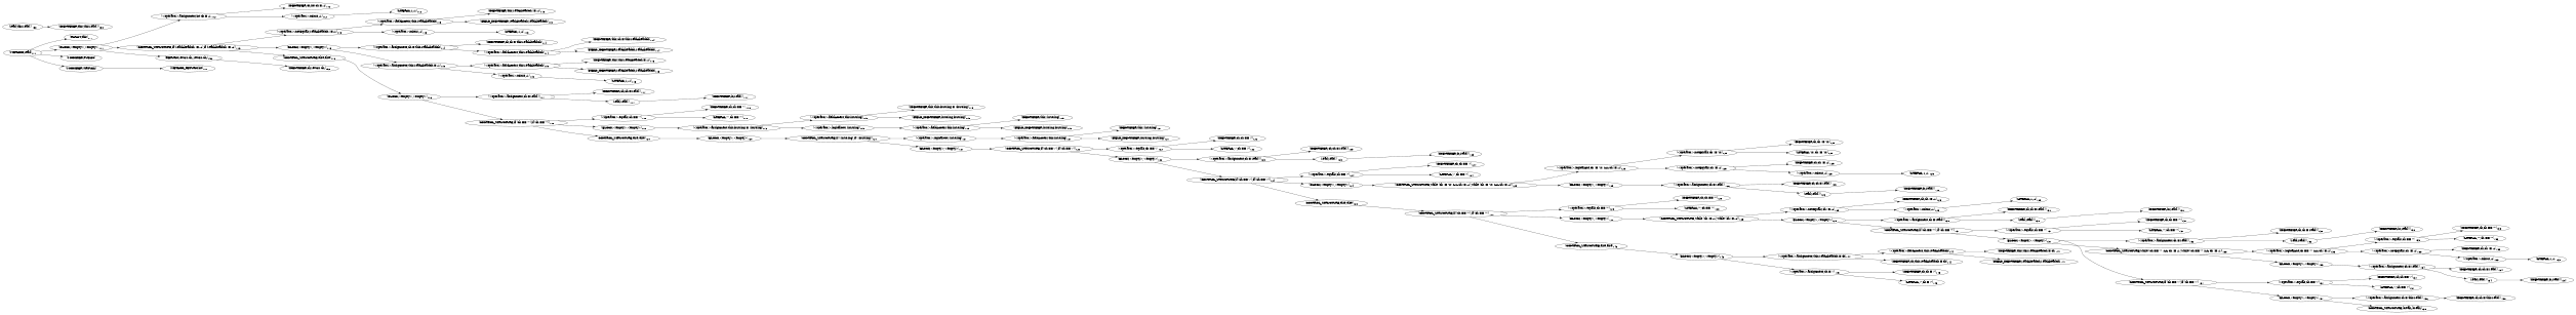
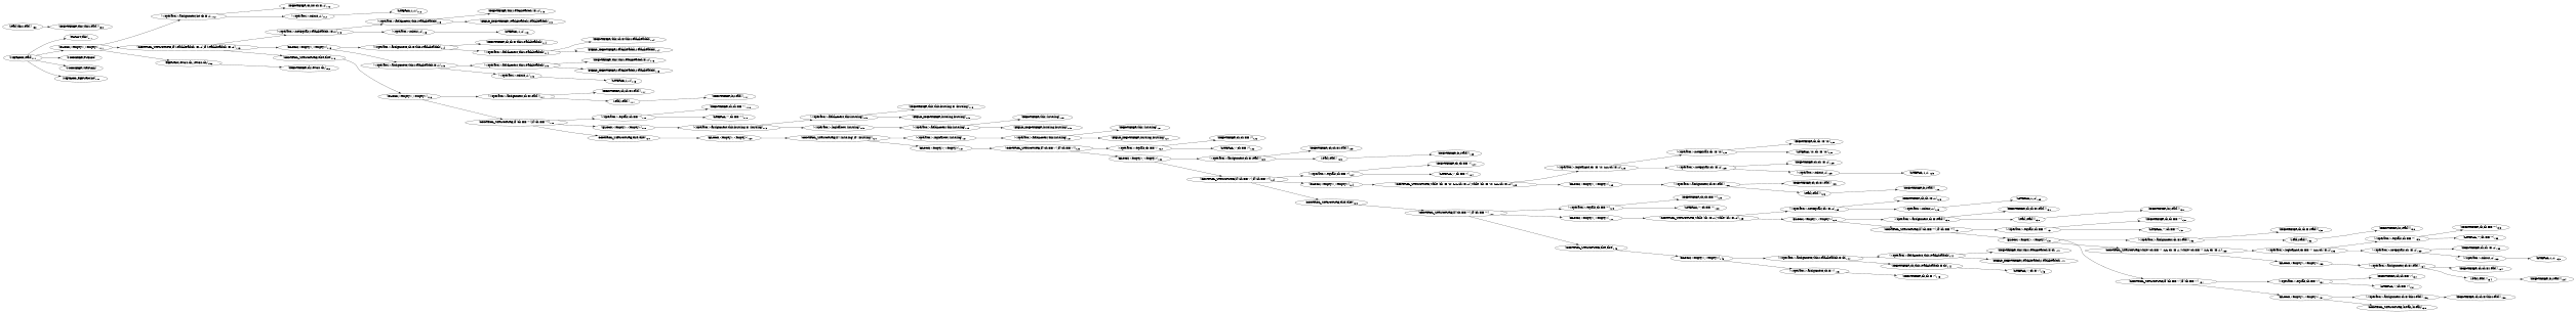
  digraph {
    rankdir=LR
    n1 [label=<(METHOD,read)<SUB>111</SUB>>]
    n2 [label=<(PARAM,this)<SUB>211</SUB>>]
    n3 [label=<(BLOCK,&lt;empty&gt;,&lt;empty&gt;)<SUB>111</SUB>>]
    n4 [label=<(MODIFIER,PUBLIC)>]
    n5 [label=<(MODIFIER,VIRTUAL)>]
    n6 [label=<(METHOD_RETURN,int)<SUB>111</SUB>>]
    n7 [label=<(&lt;operator&gt;.assignment,int ch = -1)<SUB>112</SUB>>]
    n8 [label=<(CONTROL_STRUCTURE,if (readAheadCh != -1),if (readAheadCh != -1))<SUB>113</SUB>>]
    n9 [label=<(RETURN,return ch;,return ch;)<SUB>152</SUB>>]
    n10 [label=<(IDENTIFIER,ch,int ch = -1)<SUB>112</SUB>>]
    n11 [label=<(&lt;operator&gt;.minus,-1)<SUB>112</SUB>>]
    n12 [label=<(&lt;operator&gt;.notEquals,readAheadCh != -1)<SUB>113</SUB>>]
    n13 [label=<(BLOCK,&lt;empty&gt;,&lt;empty&gt;)<SUB>113</SUB>>]
    n14 [label=<(CONTROL_STRUCTURE,else,else)<SUB>116</SUB>>]
    n15 [label=<(IDENTIFIER,ch,return ch;)<SUB>152</SUB>>]
    n16 [label=<(LITERAL,1,-1)<SUB>112</SUB>>]
    n17 [label=<(&lt;operator&gt;.fieldAccess,this.readAheadCh)<SUB>113</SUB>>]
    n18 [label=<(&lt;operator&gt;.minus,-1)<SUB>113</SUB>>]
    n19 [label=<(&lt;operator&gt;.assignment,ch = this.readAheadCh)<SUB>114</SUB>>]
    n20 [label=<(&lt;operator&gt;.assignment,this.readAheadCh = -1)<SUB>115</SUB>>]
    n21 [label=<(BLOCK,&lt;empty&gt;,&lt;empty&gt;)<SUB>116</SUB>>]
    n22 [label=<(IDENTIFIER,this,readAheadCh != -1)<SUB>113</SUB>>]
    n23 [label=<(FIELD_IDENTIFIER,readAheadCh,readAheadCh)<SUB>113</SUB>>]
    n24 [label=<(LITERAL,1,-1)<SUB>113</SUB>>]
    n25 [label=<(IDENTIFIER,ch,ch = this.readAheadCh)<SUB>114</SUB>>]
    n26 [label=<(&lt;operator&gt;.fieldAccess,this.readAheadCh)<SUB>114</SUB>>]
    n27 [label=<(&lt;operator&gt;.fieldAccess,this.readAheadCh)<SUB>115</SUB>>]
    n28 [label=<(&lt;operator&gt;.minus,-1)<SUB>115</SUB>>]
    n29 [label=<(IDENTIFIER,this,ch = this.readAheadCh)<SUB>114</SUB>>]
    n30 [label=<(FIELD_IDENTIFIER,readAheadCh,readAheadCh)<SUB>114</SUB>>]
    n31 [label=<(IDENTIFIER,this,this.readAheadCh = -1)<SUB>116</SUB>>]
    n32 [label=<(FIELD_IDENTIFIER,readAheadCh,readAheadCh)<SUB>115</SUB>>]
    n33 [label=<(LITERAL,1,-1)<SUB>115</SUB>>]
    n34 [label=<(&lt;operator&gt;.assignment,ch = read())<SUB>117</SUB>>]
    n35 [label=<(CONTROL_STRUCTURE,if (ch == '&quot;'),if (ch == '&quot;'))<SUB>118</SUB>>]
    n36 [label=<(IDENTIFIER,ch,ch = read())<SUB>117</SUB>>]
    n37 [label=<(read,read())<SUB>117</SUB>>]
    n38 [label=<(&lt;operator&gt;.equals,ch == '&quot;')<SUB>118</SUB>>]
    n39 [label=<(BLOCK,&lt;empty&gt;,&lt;empty&gt;)<SUB>118</SUB>>]
    n40 [label=<(CONTROL_STRUCTURE,else,else)<SUB>120</SUB>>]
    n41 [label=<(IDENTIFIER,in,read())<SUB>117</SUB>>]
    n42 [label=<(IDENTIFIER,ch,ch == '&quot;')<SUB>118</SUB>>]
    n43 [label=<(LITERAL,'&quot;',ch == '&quot;')<SUB>118</SUB>>]
    n44 [label=<(&lt;operator&gt;.assignment,this.inString = !inString)<SUB>113</SUB>>]
    n45 [label=<(BLOCK,&lt;empty&gt;,&lt;empty&gt;)<SUB>120</SUB>>]
    n46 [label=<(&lt;operator&gt;.fieldAccess,this.inString)<SUB>119</SUB>>]
    n47 [label=<(&lt;operator&gt;.logicalNot,!inString)<SUB>119</SUB>>]
    n48 [label=<(IDENTIFIER,this,this.inString = !inString)<SUB>119</SUB>>]
    n49 [label=<(FIELD_IDENTIFIER,inString,inString)<SUB>119</SUB>>]
    n50 [label=<(&lt;operator&gt;.fieldAccess,this.inString)<SUB>119</SUB>>]
    n51 [label=<(IDENTIFIER,this,!inString)<SUB>119</SUB>>]
    n52 [label=<(FIELD_IDENTIFIER,inString,inString)<SUB>119</SUB>>]
    n53 [label=<(CONTROL_STRUCTURE,if (!inString),if (!inString))<SUB>121</SUB>>]
    n54 [label=<(&lt;operator&gt;.logicalNot,!inString)<SUB>121</SUB>>]
    n55 [label=<(BLOCK,&lt;empty&gt;,&lt;empty&gt;)<SUB>121</SUB>>]
    n56 [label=<(&lt;operator&gt;.fieldAccess,this.inString)<SUB>121</SUB>>]
    n57 [label=<(CONTROL_STRUCTURE,if (ch == '/'),if (ch == '/'))<SUB>122</SUB>>]
    n58 [label=<(IDENTIFIER,this,!inString)<SUB>121</SUB>>]
    n59 [label=<(FIELD_IDENTIFIER,inString,inString)<SUB>121</SUB>>]
    n60 [label=<(&lt;operator&gt;.equals,ch == '/')<SUB>122</SUB>>]
    n61 [label=<(BLOCK,&lt;empty&gt;,&lt;empty&gt;)<SUB>122</SUB>>]
    n62 [label=<(IDENTIFIER,ch,ch == '/')<SUB>122</SUB>>]
    n63 [label=<(LITERAL,'/',ch == '/')<SUB>122</SUB>>]
    n64 [label=<(&lt;operator&gt;.assignment,ch = read())<SUB>123</SUB>>]
    n65 [label=<(CONTROL_STRUCTURE,if (ch == '/'),if (ch == '/'))<SUB>124</SUB>>]
    n66 [label=<(IDENTIFIER,ch,ch = read())<SUB>123</SUB>>]
    n67 [label=<(read,read())<SUB>123</SUB>>]
    n68 [label=<(&lt;operator&gt;.equals,ch == '/')<SUB>124</SUB>>]
    n69 [label=<(BLOCK,&lt;empty&gt;,&lt;empty&gt;)<SUB>124</SUB>>]
    n70 [label=<(CONTROL_STRUCTURE,else,else)<SUB>128</SUB>>]
    n71 [label=<(IDENTIFIER,in,read())<SUB>123</SUB>>]
    n72 [label=<(IDENTIFIER,ch,ch == '/')<SUB>124</SUB>>]
    n73 [label=<(LITERAL,'/',ch == '/')<SUB>124</SUB>>]
    n74 [label=<(CONTROL_STRUCTURE,while (ch != '\n' &amp;&amp; ch != -1),while (ch != '\n' &amp;&amp; ch != -1))<SUB>125</SUB>>]
    n75 [label=<(CONTROL_STRUCTURE,if (ch == '*'),if (ch == '*'))<SUB>128</SUB>>]
    n76 [label=<(&lt;operator&gt;.logicalAnd,ch != '\n' &amp;&amp; ch != -1)<SUB>125</SUB>>]
    n77 [label=<(BLOCK,&lt;empty&gt;,&lt;empty&gt;)<SUB>125</SUB>>]
    n78 [label=<(&lt;operator&gt;.notEquals,ch != '\n')<SUB>125</SUB>>]
    n79 [label=<(&lt;operator&gt;.notEquals,ch != -1)<SUB>125</SUB>>]
    n80 [label=<(&lt;operator&gt;.assignment,ch = read())<SUB>126</SUB>>]
    n81 [label=<(IDENTIFIER,ch,ch != '\n')<SUB>125</SUB>>]
    n82 [label=<(LITERAL,'\n',ch != '\n')<SUB>125</SUB>>]
    n83 [label=<(IDENTIFIER,ch,ch != -1)<SUB>125</SUB>>]
    n84 [label=<(&lt;operator&gt;.minus,-1)<SUB>125</SUB>>]
    n85 [label=<(LITERAL,1,-1)<SUB>125</SUB>>]
    n86 [label=<(IDENTIFIER,ch,ch = read())<SUB>126</SUB>>]
    n87 [label=<(read,read())<SUB>126</SUB>>]
    n88 [label=<(IDENTIFIER,in,read())<SUB>126</SUB>>]
    n89 [label=<(&lt;operator&gt;.equals,ch == '*')<SUB>128</SUB>>]
    n90 [label=<(BLOCK,&lt;empty&gt;,&lt;empty&gt;)<SUB>128</SUB>>]
    n91 [label=<(CONTROL_STRUCTURE,else,else)<SUB>143</SUB>>]
    n92 [label=<(IDENTIFIER,ch,ch == '*')<SUB>128</SUB>>]
    n93 [label=<(LITERAL,'*',ch == '*')<SUB>128</SUB>>]
    n94 [label=<(CONTROL_STRUCTURE,while (ch != -1),while (ch != -1))<SUB>125</SUB>>]
    n95 [label=<(BLOCK,&lt;empty&gt;,&lt;empty&gt;)<SUB>143</SUB>>]
    n96 [label=<(&lt;operator&gt;.notEquals,ch != -1)<SUB>129</SUB>>]
    n97 [label=<(BLOCK,&lt;empty&gt;,&lt;empty&gt;)<SUB>129</SUB>>]
    n98 [label=<(IDENTIFIER,ch,ch != -1)<SUB>129</SUB>>]
    n99 [label=<(&lt;operator&gt;.minus,-1)<SUB>129</SUB>>]
    n100 [label=<(&lt;operator&gt;.assignment,ch = read())<SUB>130</SUB>>]
    n101 [label=<(CONTROL_STRUCTURE,if (ch == '*'),if (ch == '*'))<SUB>131</SUB>>]
    n102 [label=<(LITERAL,1,-1)<SUB>129</SUB>>]
    n103 [label=<(IDENTIFIER,ch,ch = read())<SUB>130</SUB>>]
    n104 [label=<(read,read())<SUB>130</SUB>>]
    n105 [label=<(&lt;operator&gt;.equals,ch == '*')<SUB>131</SUB>>]
    n106 [label=<(BLOCK,&lt;empty&gt;,&lt;empty&gt;)<SUB>131</SUB>>]
    n107 [label=<(IDENTIFIER,in,read())<SUB>130</SUB>>]
    n108 [label=<(IDENTIFIER,ch,ch == '*')<SUB>131</SUB>>]
    n109 [label=<(LITERAL,'*',ch == '*')<SUB>131</SUB>>]
    n110 [label=<(&lt;operator&gt;.assignment,ch = read())<SUB>132</SUB>>]
    n111 [label=<(CONTROL_STRUCTURE,while (ch == '*' &amp;&amp; ch != -1),while (ch == '*' &amp;&amp; ch != -1))<SUB>133</SUB>>]
    n112 [label=<(CONTROL_STRUCTURE,if (ch == '/'),if (ch == '/'))<SUB>137</SUB>>]
    n113 [label=<(IDENTIFIER,ch,ch = read())<SUB>132</SUB>>]
    n114 [label=<(read,read())<SUB>132</SUB>>]
    n115 [label=<(&lt;operator&gt;.logicalAnd,ch == '*' &amp;&amp; ch != -1)<SUB>133</SUB>>]
    n116 [label=<(BLOCK,&lt;empty&gt;,&lt;empty&gt;)<SUB>133</SUB>>]
    n117 [label=<(&lt;operator&gt;.equals,ch == '/')<SUB>137</SUB>>]
    n118 [label=<(BLOCK,&lt;empty&gt;,&lt;empty&gt;)<SUB>137</SUB>>]
    n119 [label=<(IDENTIFIER,in,read())<SUB>132</SUB>>]
    n120 [label=<(&lt;operator&gt;.equals,ch == '*')<SUB>133</SUB>>]
    n121 [label=<(&lt;operator&gt;.notEquals,ch != -1)<SUB>133</SUB>>]
    n122 [label=<(&lt;operator&gt;.assignment,ch = read())<SUB>134</SUB>>]
    n123 [label=<(IDENTIFIER,ch,ch == '*')<SUB>133</SUB>>]
    n124 [label=<(LITERAL,'*',ch == '*')<SUB>133</SUB>>]
    n125 [label=<(IDENTIFIER,ch,ch != -1)<SUB>133</SUB>>]
    n126 [label=<(&lt;operator&gt;.minus,-1)<SUB>133</SUB>>]
    n127 [label=<(LITERAL,1,-1)<SUB>133</SUB>>]
    n128 [label=<(IDENTIFIER,ch,ch = read())<SUB>134</SUB>>]
    n129 [label=<(read,read())<SUB>134</SUB>>]
    n130 [label=<(IDENTIFIER,in,read())<SUB>134</SUB>>]
    n131 [label=<(IDENTIFIER,ch,ch == '/')<SUB>137</SUB>>]
    n132 [label=<(LITERAL,'/',ch == '/')<SUB>137</SUB>>]
    n133 [label=<(&lt;operator&gt;.assignment,ch = this.read())<SUB>136</SUB>>]
    n134 [label=<(CONTROL_STRUCTURE,break;,break;)<SUB>139</SUB>>]
    n135 [label=<(IDENTIFIER,ch,ch = this.read())<SUB>138</SUB>>]
    n136 [label=<(read,this.read())<SUB>138</SUB>>]
    n137 [label=<(IDENTIFIER,this,this.read())<SUB>138</SUB>>]
    n138 [label=<(&lt;operator&gt;.assignment,this.readAheadCh = ch)<SUB>144</SUB>>]
    n139 [label=<(&lt;operator&gt;.assignment,ch = '/')<SUB>145</SUB>>]
    n140 [label=<(&lt;operator&gt;.fieldAccess,this.readAheadCh)<SUB>144</SUB>>]
    n141 [label=<(IDENTIFIER,ch,this.readAheadCh = ch)<SUB>144</SUB>>]
    n142 [label=<(IDENTIFIER,ch,ch = '/')<SUB>145</SUB>>]
    n143 [label=<(LITERAL,'/',ch = '/')<SUB>145</SUB>>]
    n144 [label=<(IDENTIFIER,this,this.readAheadCh = ch)<SUB>144</SUB>>]
    n145 [label=<(FIELD_IDENTIFIER,readAheadCh,readAheadCh)<SUB>144</SUB>>]
    n1 -> n2
    n1 -> n3
    n1 -> n4
    n1 -> n5
-   n5 -> n6
+   n1 -> n6
    n3 -> n7
    n3 -> n8
    n3 -> n9
    n7 -> n10
    n7 -> n11
    n8 -> n12
    n8 -> n13
    n8 -> n14
    n9 -> n15
    n11 -> n16
    n12 -> n17
    n12 -> n18
    n13 -> n19
    n13 -> n20
    n14 -> n21
    n17 -> n22
    n17 -> n23
    n18 -> n24
    n19 -> n25
    n19 -> n26
    n20 -> n27
    n20 -> n28
    n21 -> n34
    n21 -> n35
    n26 -> n29
    n26 -> n30
    n27 -> n31
    n27 -> n32
    n28 -> n33
    n34 -> n36
    n34 -> n37
    n35 -> n38
    n35 -> n39
    n35 -> n40
    n37 -> n41
    n38 -> n42
    n38 -> n43
    n39 -> n44
    n40 -> n45
    n44 -> n46
    n44 -> n47
    n45 -> n53
    n46 -> n48
    n46 -> n49
    n47 -> n50
    n50 -> n51
    n50 -> n52
    n53 -> n54
    n53 -> n55
    n54 -> n56
    n55 -> n57
    n56 -> n58
    n56 -> n59
    n57 -> n60
    n57 -> n61
    n60 -> n62
    n60 -> n63
    n61 -> n64
    n61 -> n65
    n64 -> n66
    n64 -> n67
    n65 -> n68
    n65 -> n69
    n65 -> n70
    n67 -> n71
    n68 -> n72
    n68 -> n73
    n69 -> n74
    n70 -> n75
    n74 -> n76
    n74 -> n77
    n75 -> n89
    n75 -> n90
    n75 -> n91
    n76 -> n78
    n76 -> n79
    n77 -> n80
    n78 -> n81
    n78 -> n82
    n79 -> n83
    n79 -> n84
    n80 -> n86
    n80 -> n87
    n84 -> n85
    n87 -> n88
    n89 -> n92
    n89 -> n93
    n90 -> n94
    n91 -> n95
    n94 -> n96
    n94 -> n97
    n95 -> n138
    n95 -> n139
    n96 -> n98
    n96 -> n99
    n97 -> n100
    n97 -> n101
    n99 -> n102
    n100 -> n103
    n100 -> n104
    n101 -> n105
    n101 -> n106
    n104 -> n107
    n105 -> n108
    n105 -> n109
    n106 -> n110
    n106 -> n111
    n106 -> n112
    n110 -> n113
    n110 -> n114
    n111 -> n115
    n111 -> n116
    n112 -> n117
    n112 -> n118
    n114 -> n119
    n115 -> n120
    n115 -> n121
    n116 -> n122
    n117 -> n131
    n117 -> n132
    n118 -> n133
    n118 -> n134
    n120 -> n123
    n120 -> n124
    n121 -> n125
    n121 -> n126
    n122 -> n128
    n122 -> n129
    n126 -> n127
    n129 -> n130
    n133 -> n135
    n136 -> n137
    n138 -> n140
    n138 -> n141
    n139 -> n142
-   n139 -> n143
+   n141 -> n143
    n140 -> n144
    n140 -> n145
  }
